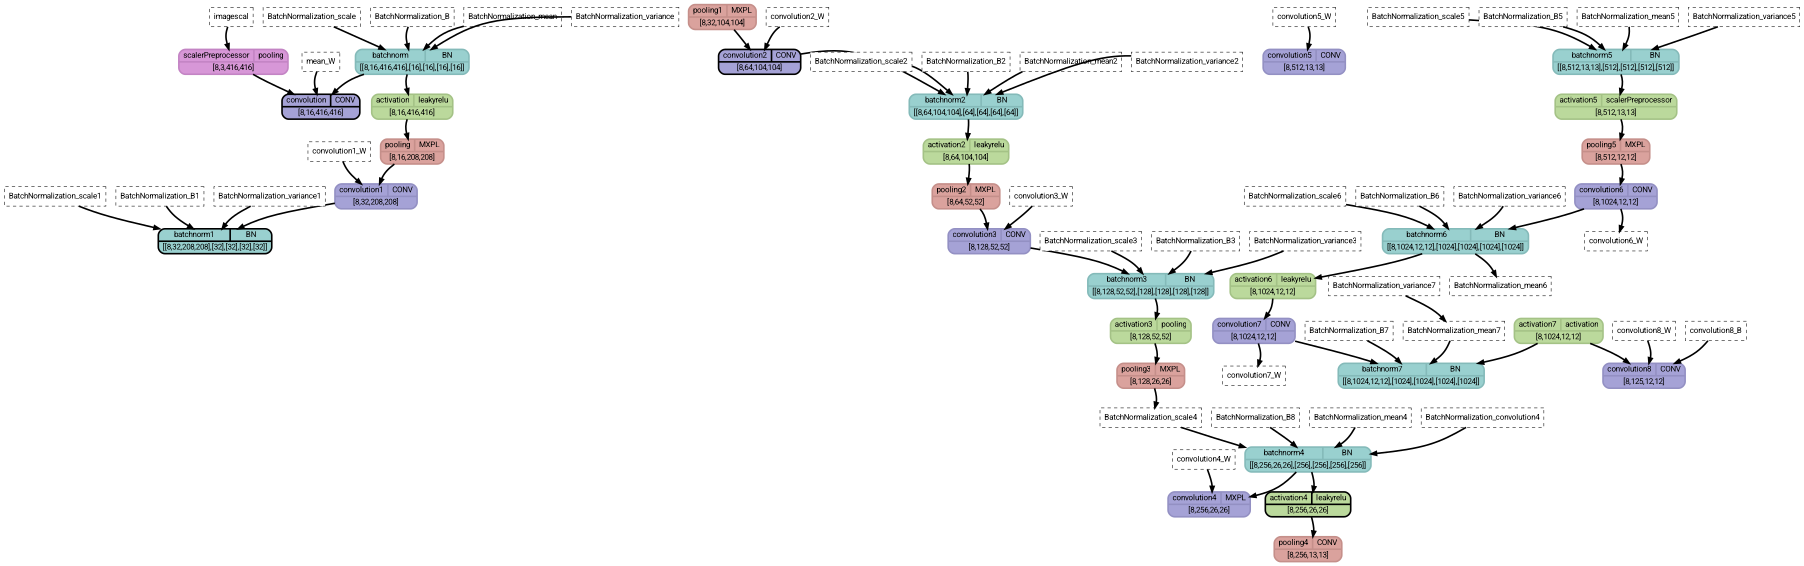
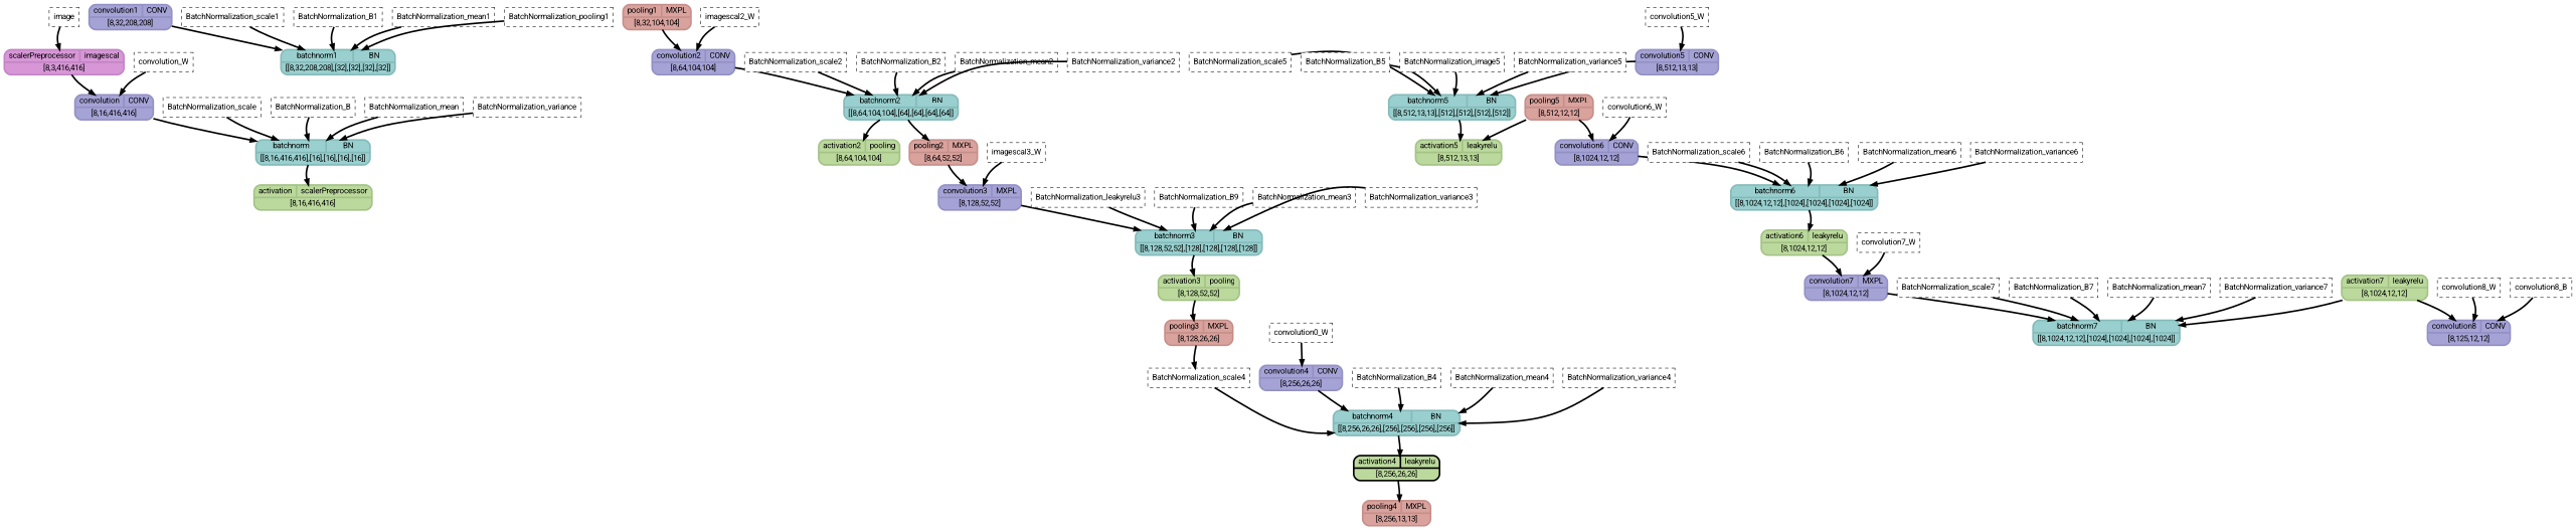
  strict digraph {
    fontname=Roboto
    overlap_shrink=true
    rankdir=TB
    splines=curved
    node [fillcolor=white fontname=Roboto shape=box style="filled,dashed" type=constant_input]
    edge [fontname=Roboto penwidth=3]
-   n1 [label=imagescal]
-   n2 [color="#c384c4" fillcolor="#d797d7" fontcolor="#000000" inputs=image label="{ {scalerPreprocessor  | pooling} | [8,3,416,416] }" outputs=image2 penwidth=3 shape=Mrecord style=filled type=ImageScaler]
-   n3 [color=black fillcolor="#a5a2d6" fontcolor="#000000" inputs="image2;convolution_W" label="{ {convolution  | CONV} | [8,16,416,416] }" outputs=convolution2d_1_output penwidth=3 shape=Mrecord style=filled type=Conv]
+   n1 [label=image]
+   n2 [color="#c384c4" fillcolor="#d797d7" fontcolor="#000000" inputs=image label="{ {scalerPreprocessor  | imagescal} | [8,3,416,416] }" outputs=image2 penwidth=3 shape=Mrecord style=filled type=ImageScaler]
+   n3 [color="#9390c3" fillcolor="#a5a2d6" fontcolor="#000000" inputs="image2;convolution_W" label="{ {convolution  | CONV} | [8,16,416,416] }" outputs=convolution2d_1_output penwidth=3 shape=Mrecord style=filled type=Conv]
    n4 [color="#84bab9" fillcolor="#99d0cf" fontcolor="#000000" inputs="convolution2d_1_output;BatchNormalization_scale;BatchNormalization_B;BatchNormalization_mean;BatchNormalization_variance" label="{ {batchnorm  | BN} | [[8,16,416,416],[16],[16],[16],[16]] }" outputs=batchnormalization_1_output penwidth=3 shape=Mrecord style=filled type=BatchNormalization]
-   n5 [label=mean_W]
-   n6 [color="#a4c286" fillcolor="#bbd99c" fontcolor="#000000" inputs=batchnormalization_1_output label="{ {activation  | leakyrelu} | [8,16,416,416] }" outputs=leakyrelu_1_output penwidth=3 shape=Mrecord style=filled type=LeakyRelu]
+   n5 [label=convolution_W]
+   n6 [color="#a4c286" fillcolor="#bbd99c" fontcolor="#000000" inputs=batchnormalization_1_output label="{ {activation  | scalerPreprocessor} | [8,16,416,416] }" outputs=leakyrelu_1_output penwidth=3 shape=Mrecord style=filled type=LeakyRelu]
    n7 [label=BatchNormalization_scale]
    n8 [label=BatchNormalization_B]
    n9 [label=BatchNormalization_mean]
    n10 [label=BatchNormalization_variance]
-   n11 [color="#c58f8a" fillcolor="#daa29d" fontcolor="#000000" inputs=leakyrelu_1_output label="{ {pooling  | MXPL} | [8,16,208,208] }" outputs=maxpooling2d_1_output penwidth=3 shape=Mrecord style=filled type=MaxPool]
    n12 [color="#9390c3" fillcolor="#a5a2d6" fontcolor="#000000" inputs="maxpooling2d_1_output;convolution1_W" label="{ {convolution1  | CONV} | [8,32,208,208] }" outputs=convolution2d_2_output penwidth=3 shape=Mrecord style=filled type=Conv]
-   n13 [color=black fillcolor="#99d0cf" fontcolor="#000000" inputs="convolution2d_2_output;BatchNormalization_scale1;BatchNormalization_B1;BatchNormalization_mean1;BatchNormalization_variance1" label="{ {batchnorm1  | BN} | [[8,32,208,208],[32],[32],[32],[32]] }" outputs=batchnormalization_2_output penwidth=3 shape=Mrecord style=filled type=BatchNormalization]
-   n14 [label=convolution1_W]
+   n13 [color="#84bab9" fillcolor="#99d0cf" fontcolor="#000000" inputs="convolution2d_2_output;BatchNormalization_scale1;BatchNormalization_B1;BatchNormalization_mean1;BatchNormalization_variance1" label="{ {batchnorm1  | BN} | [[8,32,208,208],[32],[32],[32],[32]] }" outputs=batchnormalization_2_output penwidth=3 shape=Mrecord style=filled type=BatchNormalization]
    n15 [label=BatchNormalization_scale1]
    n16 [label=BatchNormalization_B1]
-   n18 [label=BatchNormalization_variance1]
+   n17 [label=BatchNormalization_mean1]
+   n18 [label=BatchNormalization_pooling1]
    n19 [color="#c58f8a" fillcolor="#daa29d" fontcolor="#000000" inputs=leakyrelu_2_output label="{ {pooling1  | MXPL} | [8,32,104,104] }" outputs=maxpooling2d_2_output penwidth=3 shape=Mrecord style=filled type=MaxPool]
-   n20 [color=black fillcolor="#a5a2d6" fontcolor="#000000" inputs="maxpooling2d_2_output;convolution2_W" label="{ {convolution2  | CONV} | [8,64,104,104] }" outputs=convolution2d_3_output penwidth=3 shape=Mrecord style=filled type=Conv]
+   n20 [color="#9390c3" fillcolor="#a5a2d6" fontcolor="#000000" inputs="maxpooling2d_2_output;convolution2_W" label="{ {convolution2  | CONV} | [8,64,104,104] }" outputs=convolution2d_3_output penwidth=3 shape=Mrecord style=filled type=Conv]
    n21 [color="#84bab9" fillcolor="#99d0cf" fontcolor="#000000" inputs="convolution2d_3_output;BatchNormalization_scale2;BatchNormalization_B2;BatchNormalization_mean2;BatchNormalization_variance2" label="{ {batchnorm2  | BN} | [[8,64,104,104],[64],[64],[64],[64]] }" outputs=batchnormalization_3_output penwidth=3 shape=Mrecord style=filled type=BatchNormalization]
-   n22 [label=convolution2_W]
-   n23 [color="#a4c286" fillcolor="#bbd99c" fontcolor="#000000" inputs=batchnormalization_3_output label="{ {activation2  | leakyrelu} | [8,64,104,104] }" outputs=leakyrelu_3_output penwidth=3 shape=Mrecord style=filled type=LeakyRelu]
+   n22 [label=imagescal2_W]
+   n23 [color="#a4c286" fillcolor="#bbd99c" fontcolor="#000000" inputs=batchnormalization_3_output label="{ {activation2  | pooling} | [8,64,104,104] }" outputs=leakyrelu_3_output penwidth=3 shape=Mrecord style=filled type=LeakyRelu]
    n24 [label=BatchNormalization_scale2]
    n25 [label=BatchNormalization_B2]
    n26 [label=BatchNormalization_mean2]
    n27 [label=BatchNormalization_variance2]
    n28 [color="#c58f8a" fillcolor="#daa29d" fontcolor="#000000" inputs=leakyrelu_3_output label="{ {pooling2  | MXPL} | [8,64,52,52] }" outputs=maxpooling2d_3_output penwidth=3 shape=Mrecord style=filled type=MaxPool]
-   n29 [color="#9390c3" fillcolor="#a5a2d6" fontcolor="#000000" inputs="maxpooling2d_3_output;convolution3_W" label="{ {convolution3  | CONV} | [8,128,52,52] }" outputs=convolution2d_4_output penwidth=3 shape=Mrecord style=filled type=Conv]
+   n29 [color="#9390c3" fillcolor="#a5a2d6" fontcolor="#000000" inputs="maxpooling2d_3_output;convolution3_W" label="{ {convolution3  | MXPL} | [8,128,52,52] }" outputs=convolution2d_4_output penwidth=3 shape=Mrecord style=filled type=Conv]
    n30 [color="#84bab9" fillcolor="#99d0cf" fontcolor="#000000" inputs="convolution2d_4_output;BatchNormalization_scale3;BatchNormalization_B3;BatchNormalization_mean3;BatchNormalization_variance3" label="{ {batchnorm3  | BN} | [[8,128,52,52],[128],[128],[128],[128]] }" outputs=batchnormalization_4_output penwidth=3 shape=Mrecord style=filled type=BatchNormalization]
-   n31 [label=convolution3_W]
+   n31 [label=imagescal3_W]
    n32 [color="#a4c286" fillcolor="#bbd99c" fontcolor="#000000" inputs=batchnormalization_4_output label="{ {activation3  | pooling} | [8,128,52,52] }" outputs=leakyrelu_4_output penwidth=3 shape=Mrecord style=filled type=LeakyRelu]
-   n33 [label=BatchNormalization_scale3]
-   n34 [label=BatchNormalization_B3]
+   n33 [label=BatchNormalization_leakyrelu3]
+   n34 [label=BatchNormalization_B9]
+   n35 [label=BatchNormalization_mean3]
    n36 [label=BatchNormalization_variance3]
    n37 [color="#c58f8a" fillcolor="#daa29d" fontcolor="#000000" inputs=leakyrelu_4_output label="{ {pooling3  | MXPL} | [8,128,26,26] }" outputs=maxpooling2d_4_output penwidth=3 shape=Mrecord style=filled type=MaxPool]
    n38 [label=BatchNormalization_scale4]
-   n39 [color="#9390c3" fillcolor="#a5a2d6" fontcolor="#000000" inputs="maxpooling2d_4_output;convolution4_W" label="{ {convolution4  | MXPL} | [8,256,26,26] }" outputs=convolution2d_5_output penwidth=3 shape=Mrecord style=filled type=Conv]
+   n39 [color="#9390c3" fillcolor="#a5a2d6" fontcolor="#000000" inputs="maxpooling2d_4_output;convolution4_W" label="{ {convolution4  | CONV} | [8,256,26,26] }" outputs=convolution2d_5_output penwidth=3 shape=Mrecord style=filled type=Conv]
    n40 [color="#84bab9" fillcolor="#99d0cf" fontcolor="#000000" inputs="convolution2d_5_output;BatchNormalization_scale4;BatchNormalization_B4;BatchNormalization_mean4;BatchNormalization_variance4" label="{ {batchnorm4  | BN} | [[8,256,26,26],[256],[256],[256],[256]] }" outputs=batchnormalization_5_output penwidth=3 shape=Mrecord style=filled type=BatchNormalization]
-   n41 [label=convolution4_W]
+   n41 [label=convolution0_W]
    n42 [color=black fillcolor="#bbd99c" fontcolor="#000000" inputs=batchnormalization_5_output label="{ {activation4  | leakyrelu} | [8,256,26,26] }" outputs=leakyrelu_5_output penwidth=3 shape=Mrecord style=filled type=LeakyRelu]
-   n43 [label=BatchNormalization_B8]
+   n43 [label=BatchNormalization_B4]
    n44 [label=BatchNormalization_mean4]
-   n45 [label=BatchNormalization_convolution4]
-   n46 [color="#c58f8a" fillcolor="#daa29d" fontcolor="#000000" inputs=leakyrelu_5_output label="{ {pooling4  | CONV} | [8,256,13,13] }" outputs=maxpooling2d_5_output penwidth=3 shape=Mrecord style=filled type=MaxPool]
+   n45 [label=BatchNormalization_variance4]
+   n46 [color="#c58f8a" fillcolor="#daa29d" fontcolor="#000000" inputs=leakyrelu_5_output label="{ {pooling4  | MXPL} | [8,256,13,13] }" outputs=maxpooling2d_5_output penwidth=3 shape=Mrecord style=filled type=MaxPool]
    n47 [color="#9390c3" fillcolor="#a5a2d6" fontcolor="#000000" inputs="maxpooling2d_5_output;convolution5_W" label="{ {convolution5  | CONV} | [8,512,13,13] }" outputs=convolution2d_6_output penwidth=3 shape=Mrecord style=filled type=Conv]
    n48 [color="#84bab9" fillcolor="#99d0cf" fontcolor="#000000" inputs="convolution2d_6_output;BatchNormalization_scale5;BatchNormalization_B5;BatchNormalization_mean5;BatchNormalization_variance5" label="{ {batchnorm5  | BN} | [[8,512,13,13],[512],[512],[512],[512]] }" outputs=batchnormalization_6_output penwidth=3 shape=Mrecord style=filled type=BatchNormalization]
    n49 [label=convolution5_W]
-   n50 [color="#a4c286" fillcolor="#bbd99c" fontcolor="#000000" inputs=batchnormalization_6_output label="{ {activation5  | scalerPreprocessor} | [8,512,13,13] }" outputs=leakyrelu_6_output penwidth=3 shape=Mrecord style=filled type=LeakyRelu]
+   n50 [color="#a4c286" fillcolor="#bbd99c" fontcolor="#000000" inputs=batchnormalization_6_output label="{ {activation5  | leakyrelu} | [8,512,13,13] }" outputs=leakyrelu_6_output penwidth=3 shape=Mrecord style=filled type=LeakyRelu]
    n51 [label=BatchNormalization_scale5]
    n52 [label=BatchNormalization_B5]
-   n53 [label=BatchNormalization_mean5]
+   n53 [label=BatchNormalization_image5]
    n54 [label=BatchNormalization_variance5]
    n55 [color="#c58f8a" fillcolor="#daa29d" fontcolor="#000000" inputs=leakyrelu_6_output label="{ {pooling5  | MXPL} | [8,512,12,12] }" outputs=maxpooling2d_6_output penwidth=3 shape=Mrecord style=filled type=MaxPool]
    n56 [color="#9390c3" fillcolor="#a5a2d6" fontcolor="#000000" inputs="maxpooling2d_6_output;convolution6_W" label="{ {convolution6  | CONV} | [8,1024,12,12] }" outputs=convolution2d_7_output penwidth=3 shape=Mrecord style=filled type=Conv]
    n57 [color="#84bab9" fillcolor="#99d0cf" fontcolor="#000000" inputs="convolution2d_7_output;BatchNormalization_scale6;BatchNormalization_B6;BatchNormalization_mean6;BatchNormalization_variance6" label="{ {batchnorm6  | BN} | [[8,1024,12,12],[1024],[1024],[1024],[1024]] }" outputs=batchnormalization_7_output penwidth=3 shape=Mrecord style=filled type=BatchNormalization]
    n58 [label=convolution6_W]
    n59 [color="#a4c286" fillcolor="#bbd99c" fontcolor="#000000" inputs=batchnormalization_7_output label="{ {activation6  | leakyrelu} | [8,1024,12,12] }" outputs=leakyrelu_7_output penwidth=3 shape=Mrecord style=filled type=LeakyRelu]
    n60 [label=BatchNormalization_scale6]
    n61 [label=BatchNormalization_B6]
    n62 [label=BatchNormalization_mean6]
    n63 [label=BatchNormalization_variance6]
-   n64 [color="#9390c3" fillcolor="#a5a2d6" fontcolor="#000000" inputs="leakyrelu_7_output;convolution7_W" label="{ {convolution7  | CONV} | [8,1024,12,12] }" outputs=convolution2d_8_output penwidth=3 shape=Mrecord style=filled type=Conv]
+   n64 [color="#9390c3" fillcolor="#a5a2d6" fontcolor="#000000" inputs="leakyrelu_7_output;convolution7_W" label="{ {convolution7  | MXPL} | [8,1024,12,12] }" outputs=convolution2d_8_output penwidth=3 shape=Mrecord style=filled type=Conv]
    n65 [color="#84bab9" fillcolor="#99d0cf" fontcolor="#000000" inputs="convolution2d_8_output;BatchNormalization_scale7;BatchNormalization_B7;BatchNormalization_mean7;BatchNormalization_variance7" label="{ {batchnorm7  | BN} | [[8,1024,12,12],[1024],[1024],[1024],[1024]] }" outputs=batchnormalization_8_output penwidth=3 shape=Mrecord style=filled type=BatchNormalization]
    n66 [label=convolution7_W]
+   n67 [label=BatchNormalization_scale7]
    n68 [label=BatchNormalization_B7]
    n69 [label=BatchNormalization_mean7]
    n70 [label=BatchNormalization_variance7]
-   n71 [color="#a4c286" fillcolor="#bbd99c" fontcolor="#000000" inputs=batchnormalization_8_output label="{ {activation7  | activation} | [8,1024,12,12] }" outputs=leakyrelu_8_output penwidth=3 shape=Mrecord style=filled type=LeakyRelu]
+   n71 [color="#a4c286" fillcolor="#bbd99c" fontcolor="#000000" inputs=batchnormalization_8_output label="{ {activation7  | leakyrelu} | [8,1024,12,12] }" outputs=leakyrelu_8_output penwidth=3 shape=Mrecord style=filled type=LeakyRelu]
    n72 [color="#9390c3" fillcolor="#a5a2d6" fontcolor="#000000" inputs="leakyrelu_8_output;convolution8_W;convolution8_B" label="{ {convolution8  | CONV} | [8,125,12,12] }" outputs=grid penwidth=3 shape=Mrecord style=filled type=Conv]
    n73 [label=convolution8_W]
    n74 [label=convolution8_B]
    n1 -> n2
    n2 -> n3
-   n4 -> n3
+   n3 -> n4
    n4 -> n6
    n5 -> n3
-   n6 -> n11
    n7 -> n4
    n8 -> n4
    n9 -> n4
    n10 -> n4
-   n11 -> n12
    n12 -> n13
-   n14 -> n12
    n15 -> n13
    n16 -> n13
+   n17 -> n13
    n18 -> n13
    n19 -> n20
    n20 -> n21
    n21 -> n23
    n22 -> n20
-   n23 -> n28
+   n21 -> n28
    n24 -> n21
    n25 -> n21
    n26 -> n21
    n27 -> n21
    n28 -> n29
    n29 -> n30
    n30 -> n32
    n31 -> n29
    n32 -> n37
    n33 -> n30
    n34 -> n30
+   n35 -> n30
    n36 -> n30
    n37 -> n38
    n38 -> n40
-   n40 -> n39
+   n39 -> n40
    n40 -> n42
    n41 -> n39
    n42 -> n46
    n43 -> n40
    n44 -> n40
    n45 -> n40
+   n47 -> n48
    n48 -> n50
    n49 -> n47
-   n50 -> n55
+   n55 -> n50
    n51 -> n48
    n52 -> n48
    n53 -> n48
    n54 -> n48
    n55 -> n56
    n56 -> n57
    n57 -> n59
-   n56 -> n58
+   n58 -> n56
    n59 -> n64
    n60 -> n57
    n61 -> n57
-   n57 -> n62
+   n62 -> n57
    n63 -> n57
    n64 -> n65
-   n64 -> n66
+   n66 -> n64
+   n67 -> n65
    n68 -> n65
    n69 -> n65
-   n70 -> n69
+   n70 -> n65
    n71 -> n65
    n71 -> n72
    n73 -> n72
    n74 -> n72
  }
